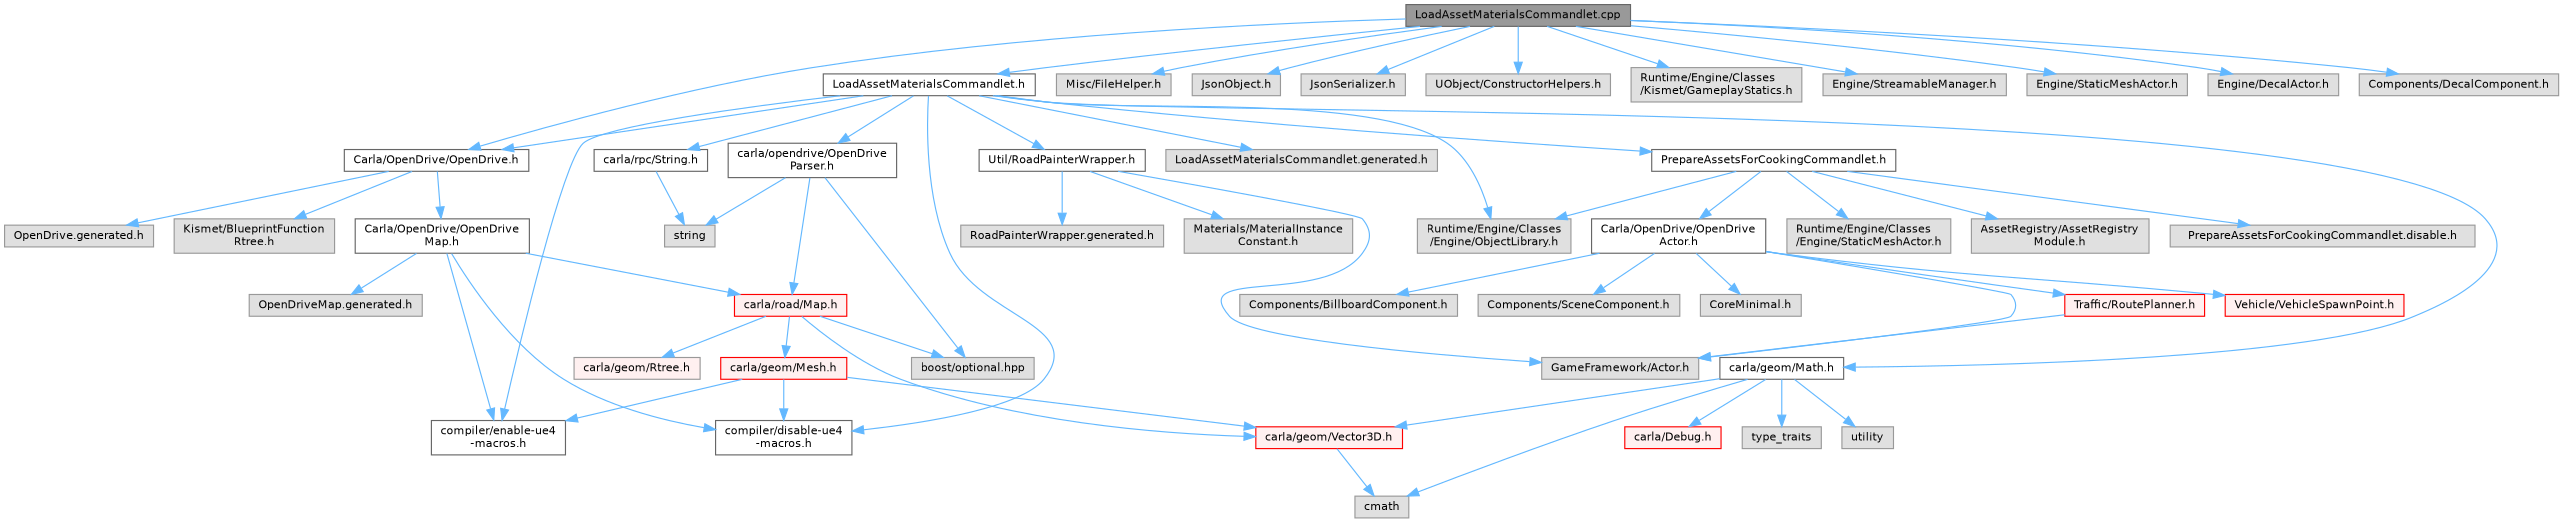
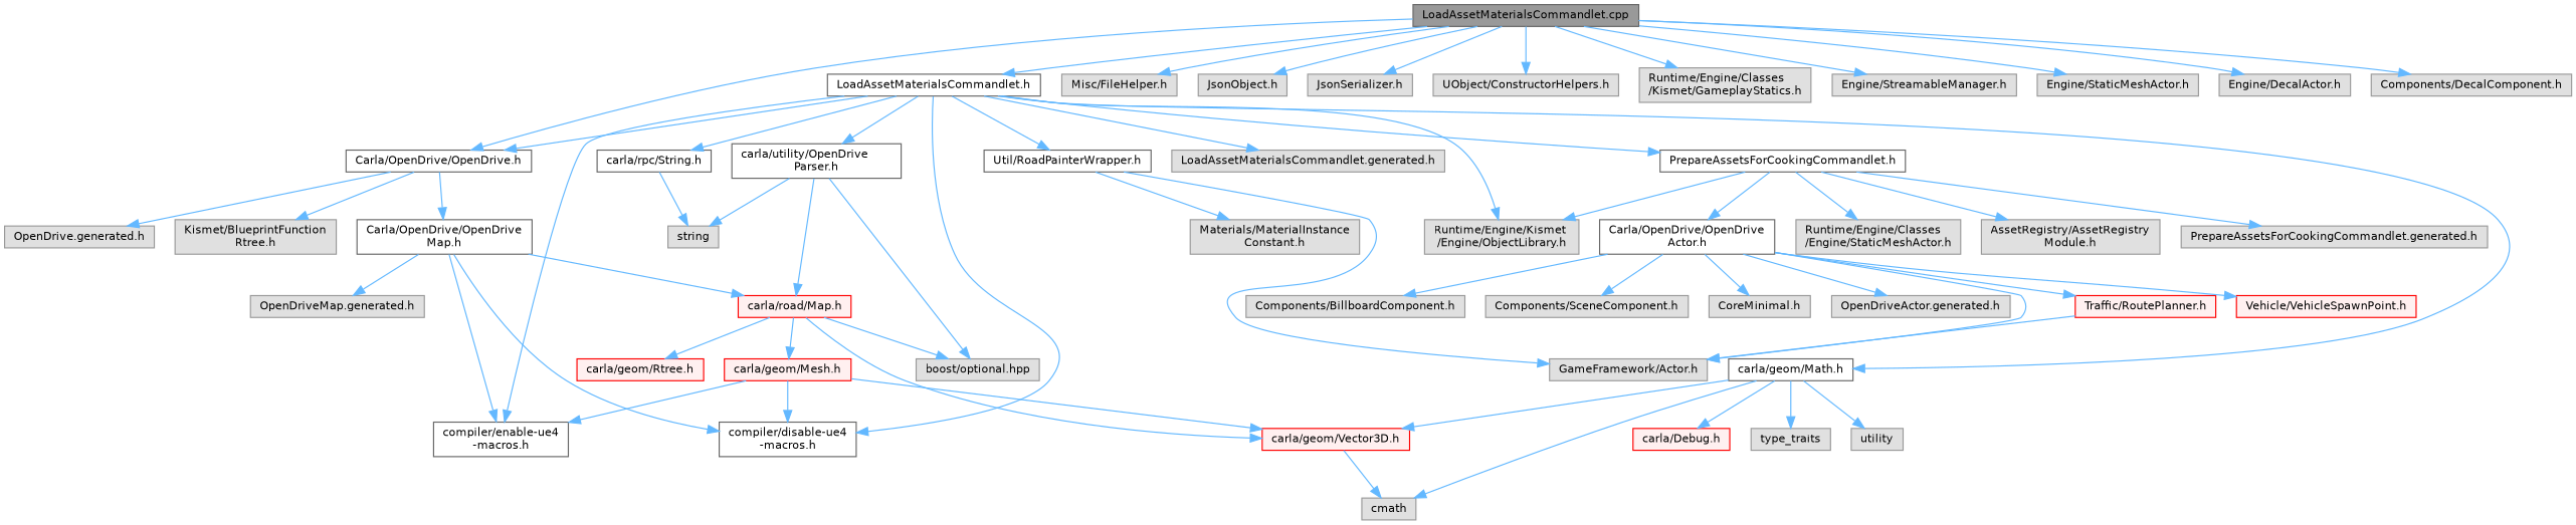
  digraph {
    node [color=grey60 fillcolor="#E0E0E0" fontname=Helvetica fontsize=10 shape=box style=filled]
    edge [color=steelblue1 fontname=Helvetica fontsize=10 labelfontname=Helvetica labelfontsize=10 style=solid]
    n1 [color=gray40 fillcolor=grey60 fontcolor=black height=0.2 label="LoadAssetMaterialsCommandlet.cpp" width=0.4]
    n2 [color=grey40 fillcolor=white height=0.2 label="LoadAssetMaterialsCommandlet.h" width=0.4]
    n3 [color=grey40 fillcolor=white height=0.2 label="Carla/OpenDrive/OpenDrive.h" width=0.4]
    n4 [height=0.2 label="Misc/FileHelper.h" width=0.4]
    n5 [height=0.2 label="JsonObject.h" width=0.4]
    n6 [height=0.2 label="JsonSerializer.h" width=0.4]
    n7 [height=0.2 label="UObject/ConstructorHelpers.h" width=0.4]
    n8 [height=0.2 label="Runtime/Engine/Classes\l/Kismet/GameplayStatics.h" width=0.4]
    n9 [height=0.2 label="Engine/StreamableManager.h" width=0.4]
    n10 [height=0.2 label="Engine/StaticMeshActor.h" width=0.4]
    n11 [height=0.2 label="Engine/DecalActor.h" width=0.4]
    n12 [height=0.2 label="Components/DecalComponent.h" width=0.4]
    n13 [color=grey40 fillcolor=white height=0.2 label="PrepareAssetsForCookingCommandlet.h" width=0.4]
-   n14 [height=0.2 label="Runtime/Engine/Classes\l/Engine/ObjectLibrary.h" width=0.4]
+   n14 [height=0.2 label="Runtime/Engine/Kismet\l/Engine/ObjectLibrary.h" width=0.4]
    n15 [color=grey40 fillcolor=white height=0.2 label="Util/RoadPainterWrapper.h" width=0.4]
    n16 [color=grey40 fillcolor=white height=0.2 label="compiler/disable-ue4\l-macros.h" width=0.4]
    n17 [color=grey40 fillcolor=white height=0.2 label="compiler/enable-ue4\l-macros.h" width=0.4]
-   n18 [color=grey40 fillcolor=white height=0.2 label="carla/opendrive/OpenDrive\lParser.h" width=0.4]
+   n18 [color=grey40 fillcolor=white height=0.2 label="carla/utility/OpenDrive\lParser.h" width=0.4]
    n19 [color=grey40 fillcolor=white height=0.2 label="carla/geom/Math.h" width=0.4]
    n20 [color=grey40 fillcolor=white height=0.2 label="carla/rpc/String.h" width=0.4]
    n21 [height=0.2 label="LoadAssetMaterialsCommandlet.generated.h" width=0.4]
    n22 [color=grey40 fillcolor=white height=0.2 label="Carla/OpenDrive/OpenDrive\lMap.h" width=0.4]
    n23 [height=0.2 label="Kismet/BlueprintFunction\lRtree.h" width=0.4]
    n24 [height=0.2 label="OpenDrive.generated.h" width=0.4]
    n25 [color=grey40 fillcolor=white height=0.2 label="Carla/OpenDrive/OpenDrive\lActor.h" width=0.4]
    n26 [height=0.2 label="Runtime/Engine/Classes\l/Engine/StaticMeshActor.h" width=0.4]
    n27 [height=0.2 label="AssetRegistry/AssetRegistry\lModule.h" width=0.4]
-   n28 [height=0.2 label="PrepareAssetsForCookingCommandlet.disable.h" width=0.4]
+   n28 [height=0.2 label="PrepareAssetsForCookingCommandlet.generated.h" width=0.4]
    n29 [height=0.2 label="GameFramework/Actor.h" width=0.4]
    n30 [height=0.2 label="Materials/MaterialInstance\lConstant.h" width=0.4]
-   n31 [height=0.2 label="RoadPainterWrapper.generated.h" width=0.4]
    n32 [color=red fillcolor="#FFF0F0" height=0.2 label="carla/road/Map.h" width=0.4]
    n33 [height=0.2 label="boost/optional.hpp" width=0.4]
    n34 [height=0.2 label=string width=0.4]
    n35 [color=red fillcolor="#FFF0F0" height=0.2 label="carla/geom/Vector3D.h" width=0.4]
    n36 [height=0.2 label=cmath width=0.4]
    n37 [color=red fillcolor="#FFF0F0" height=0.2 label="carla/Debug.h" width=0.4]
    n38 [height=0.2 label=type_traits width=0.4]
    n39 [height=0.2 label=utility width=0.4]
    n40 [color=red fillcolor="#FFF0F0" height=0.2 label="Traffic/RoutePlanner.h" width=0.4]
    n41 [color=red fillcolor="#FFF0F0" height=0.2 label="Vehicle/VehicleSpawnPoint.h" width=0.4]
    n42 [height=0.2 label="Components/BillboardComponent.h" width=0.4]
    n43 [height=0.2 label="Components/SceneComponent.h" width=0.4]
    n44 [height=0.2 label="CoreMinimal.h" width=0.4]
+   n45 [height=0.2 label="OpenDriveActor.generated.h" width=0.4]
    n46 [height=0.2 label="OpenDriveMap.generated.h" width=0.4]
    n47 [color=red fillcolor="#FFF0F0" height=0.2 label="carla/geom/Mesh.h" width=0.4]
-   n48 [fillcolor="#FFF0F0" height=0.2 label="carla/geom/Rtree.h" width=0.4]
+   n48 [color=red fillcolor="#FFF0F0" height=0.2 label="carla/geom/Rtree.h" width=0.4]
    n1 -> n2
    n1 -> n3
    n1 -> n4
    n1 -> n5
    n1 -> n6
    n1 -> n7
    n1 -> n8
    n1 -> n9
    n1 -> n10
    n1 -> n11
    n1 -> n12
    n2 -> n3
    n2 -> n13
    n2 -> n14
    n2 -> n15
    n2 -> n16
    n2 -> n17
    n2 -> n18
    n2 -> n19
    n2 -> n20
    n2 -> n21
    n3 -> n22
    n3 -> n23
    n3 -> n24
    n13 -> n14
    n13 -> n25
    n13 -> n26
    n13 -> n27
    n13 -> n28
    n15 -> n29
    n15 -> n30
-   n15 -> n31
    n18 -> n32
    n18 -> n33
    n18 -> n34
    n19 -> n35
    n19 -> n36
    n19 -> n37
    n19 -> n38
    n19 -> n39
    n20 -> n34
    n22 -> n16
    n22 -> n17
    n22 -> n32
    n22 -> n46
    n25 -> n29
    n25 -> n40
    n25 -> n41
    n25 -> n42
    n25 -> n43
    n25 -> n44
+   n25 -> n45
    n32 -> n33
    n32 -> n35
    n32 -> n47
    n32 -> n48
    n35 -> n36
    n40 -> n29
    n47 -> n16
    n47 -> n17
    n47 -> n35
  }
